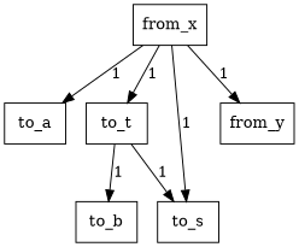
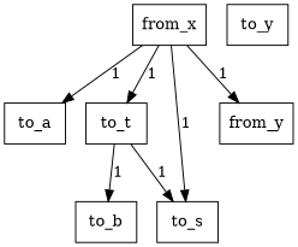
  digraph {
    rankdir=TB
    node [fillcolor=white shape=box style=filled]
    n1 [label=<from_x>]
    n2 [label=<to_a>]
    n3 [label=<to_t>]
    n4 [label=<to_s>]
    n5 [label=<from_y>]
    n6 [label=<to_b>]
+   n7 [label=<to_y>]
    n1 -> n2 [label=1]
    n1 -> n3 [label=1]
    n1 -> n4 [label=1]
    n1 -> n5 [label=1]
    n3 -> n4 [label=1]
    n3 -> n6 [label=1]
  }
